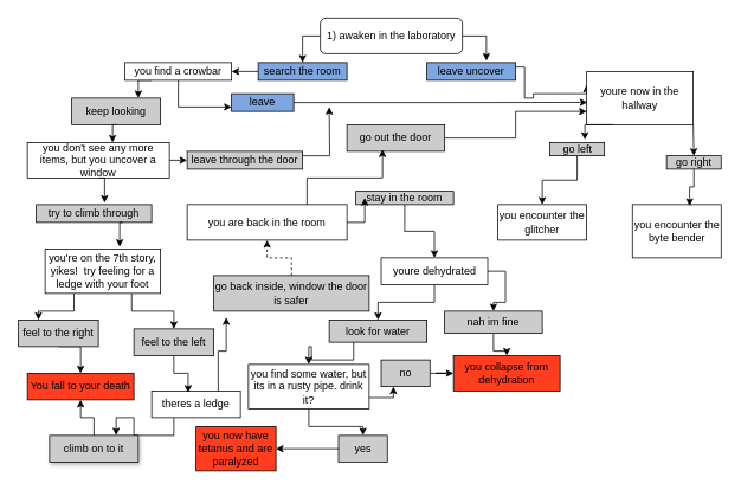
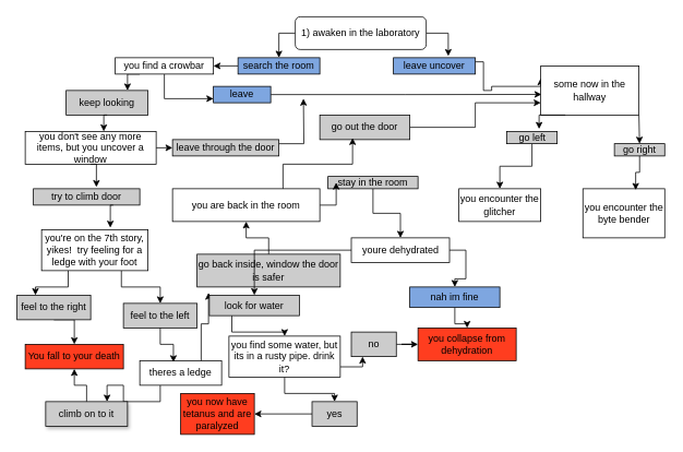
  <mxCell id="0" />
  <mxCell id="1" parent="0" />
  <mxCell id="2" style="edgeStyle=orthogonalEdgeStyle;rounded=0;orthogonalLoop=1;jettySize=auto;html=1;exitX=0;exitY=0.5;exitDx=0;exitDy=0;" parent="1" source="4" target="6" edge="1"><mxGeometry relative="1" as="geometry" /></mxCell>
  <mxCell id="3" style="edgeStyle=orthogonalEdgeStyle;rounded=0;orthogonalLoop=1;jettySize=auto;html=1;exitX=1;exitY=0.5;exitDx=0;exitDy=0;entryX=0.67;entryY=-0.1;entryDx=0;entryDy=0;entryPerimeter=0;" parent="1" source="4" target="8" edge="1"><mxGeometry relative="1" as="geometry" /></mxCell>
  <mxCell id="4" value="1) awaken in the laboratory" style="rounded=1;whiteSpace=wrap;html=1;fontSize=12;glass=0;strokeWidth=1;shadow=0;fillColor=#FFFFFF;" parent="1" vertex="1"><mxGeometry x="360" width="160" height="40" as="geometry" y="20" /></mxCell>
  <mxCell id="5" style="edgeStyle=orthogonalEdgeStyle;rounded=0;orthogonalLoop=1;jettySize=auto;html=1;exitX=0;exitY=0.5;exitDx=0;exitDy=0;entryX=1;entryY=0.5;entryDx=0;entryDy=0;fillColor=#7EA6E0;" parent="1" source="6" target="11" edge="1"><mxGeometry relative="1" as="geometry" /></mxCell>
  <mxCell id="6" value="search the room" style="rounded=0;whiteSpace=wrap;html=1;fillColor=#7EA6E0;" parent="1" vertex="1"><mxGeometry x="290" y="70" width="100" height="20" as="geometry" /></mxCell>
  <mxCell id="7" style="edgeStyle=orthogonalEdgeStyle;rounded=0;orthogonalLoop=1;jettySize=auto;html=1;exitX=1;exitY=0.25;exitDx=0;exitDy=0;entryX=0;entryY=0.25;entryDx=0;entryDy=0;" parent="1" source="8" target="62" edge="1"><mxGeometry relative="1" as="geometry"><mxPoint x="600" y="75" as="targetPoint" /><Array as="points"><mxPoint x="590" y="75" /><mxPoint x="590" y="110" /><mxPoint x="600" y="110" /><mxPoint x="600" y="105" /></Array></mxGeometry></mxCell>
  <mxCell id="8" value="leave uncover" style="rounded=0;whiteSpace=wrap;html=1;fillColor=#7EA6E0;" parent="1" vertex="1"><mxGeometry x="480" y="70" width="100" height="20" as="geometry" /></mxCell>
  <mxCell id="9" style="edgeStyle=orthogonalEdgeStyle;rounded=0;orthogonalLoop=1;jettySize=auto;html=1;exitX=0.5;exitY=1;exitDx=0;exitDy=0;entryX=0;entryY=0.75;entryDx=0;entryDy=0;fillColor=#7EA6E0;" parent="1" source="11" target="14" edge="1"><mxGeometry relative="1" as="geometry" /></mxCell>
  <mxCell id="10" style="edgeStyle=orthogonalEdgeStyle;rounded=0;orthogonalLoop=1;jettySize=auto;html=1;exitX=0.25;exitY=1;exitDx=0;exitDy=0;entryX=0.75;entryY=0;entryDx=0;entryDy=0;fillColor=#7EA6E0;" parent="1" source="11" target="12" edge="1"><mxGeometry relative="1" as="geometry" /></mxCell>
  <mxCell id="11" value="you find a crowbar" style="rounded=0;whiteSpace=wrap;html=1;fillColor=#FFFFFF;" parent="1" vertex="1"><mxGeometry x="140" y="70" width="120" height="20" as="geometry" /></mxCell>
  <mxCell id="12" value="keep looking" style="rounded=0;whiteSpace=wrap;html=1;fillColor=#CCCCCC;" parent="1" vertex="1"><mxGeometry x="80" y="110" width="100" height="30" as="geometry" /></mxCell>
  <mxCell id="13" style="edgeStyle=orthogonalEdgeStyle;rounded=0;orthogonalLoop=1;jettySize=auto;html=1;exitX=1;exitY=0.5;exitDx=0;exitDy=0;entryX=0.008;entryY=0.58;entryDx=0;entryDy=0;entryPerimeter=0;" parent="1" source="14" target="62" edge="1"><mxGeometry relative="1" as="geometry"><mxPoint x="590" y="115" as="targetPoint" /></mxGeometry></mxCell>
  <mxCell id="14" value="leave" style="rounded=0;whiteSpace=wrap;html=1;fillColor=#7EA6E0;" parent="1" vertex="1"><mxGeometry x="260" y="105" width="70" height="20" as="geometry" /></mxCell>
  <mxCell id="15" style="edgeStyle=orthogonalEdgeStyle;rounded=0;orthogonalLoop=1;jettySize=auto;html=1;exitX=1;exitY=0.5;exitDx=0;exitDy=0;entryX=0;entryY=0.5;entryDx=0;entryDy=0;" parent="1" source="16" target="20" edge="1"><mxGeometry relative="1" as="geometry" /></mxCell>
  <mxCell id="16" value="you don't see any more items, but you uncover a window" style="rounded=0;whiteSpace=wrap;html=1;fillColor=#FFFFFF;" parent="1" vertex="1"><mxGeometry x="30" y="160" width="160" height="40" as="geometry" /></mxCell>
  <mxCell id="17" style="edgeStyle=orthogonalEdgeStyle;rounded=0;orthogonalLoop=1;jettySize=auto;html=1;exitX=0.5;exitY=1;exitDx=0;exitDy=0;entryX=0.6;entryY=0;entryDx=0;entryDy=0;entryPerimeter=0;" parent="1" source="12" target="16" edge="1"><mxGeometry relative="1" as="geometry" /></mxCell>
- <mxCell id="18" value="try to climb through" style="rounded=0;whiteSpace=wrap;html=1;fillColor=#CCCCCC;" parent="1" vertex="1"><mxGeometry x="40" y="230" width="130" height="20" as="geometry" /></mxCell>
+ <mxCell id="18" value="try to climb door" style="rounded=0;whiteSpace=wrap;html=1;fillColor=#CCCCCC;" parent="1" vertex="1"><mxGeometry x="40" y="230" width="130" height="20" as="geometry" /></mxCell>
  <mxCell id="19" style="edgeStyle=orthogonalEdgeStyle;rounded=0;orthogonalLoop=1;jettySize=auto;html=1;exitX=1;exitY=0.25;exitDx=0;exitDy=0;" parent="1" source="20" edge="1"><mxGeometry relative="1" as="geometry"><mxPoint x="370" y="120" as="targetPoint" /></mxGeometry></mxCell>
  <mxCell id="20" value="leave through the door" style="rounded=0;whiteSpace=wrap;html=1;fillColor=#CCCCCC;" parent="1" vertex="1"><mxGeometry x="210" y="170" width="130" height="20" as="geometry" /></mxCell>
  <mxCell id="21" style="edgeStyle=orthogonalEdgeStyle;rounded=0;orthogonalLoop=1;jettySize=auto;html=1;exitX=0.5;exitY=1;exitDx=0;exitDy=0;entryX=0.592;entryY=-0.1;entryDx=0;entryDy=0;entryPerimeter=0;" parent="1" source="16" target="18" edge="1"><mxGeometry relative="1" as="geometry" /></mxCell>
  <mxCell id="22" style="edgeStyle=orthogonalEdgeStyle;rounded=0;orthogonalLoop=1;jettySize=auto;html=1;exitX=0.25;exitY=1;exitDx=0;exitDy=0;entryX=0.25;entryY=0;entryDx=0;entryDy=0;" parent="1" source="24" target="28" edge="1"><mxGeometry relative="1" as="geometry" /></mxCell>
  <mxCell id="23" style="edgeStyle=orthogonalEdgeStyle;rounded=0;orthogonalLoop=1;jettySize=auto;html=1;exitX=0.75;exitY=1;exitDx=0;exitDy=0;entryX=0.5;entryY=0;entryDx=0;entryDy=0;" parent="1" source="24" target="26" edge="1"><mxGeometry relative="1" as="geometry" /></mxCell>
  <mxCell id="24" value="you're on the 7th story, yikes!&amp;nbsp; try feeling for a ledge with your foot" style="rounded=0;whiteSpace=wrap;html=1;" parent="1" vertex="1"><mxGeometry x="50" y="280" width="130" height="50" as="geometry" /></mxCell>
  <mxCell id="25" style="edgeStyle=orthogonalEdgeStyle;rounded=0;orthogonalLoop=1;jettySize=auto;html=1;exitX=0.75;exitY=1;exitDx=0;exitDy=0;entryX=0.646;entryY=-0.049;entryDx=0;entryDy=0;entryPerimeter=0;" parent="1" source="18" target="24" edge="1"><mxGeometry relative="1" as="geometry" /></mxCell>
  <mxCell id="26" value="feel to the left" style="rounded=0;whiteSpace=wrap;html=1;fillColor=#CCCCCC;" parent="1" vertex="1"><mxGeometry x="150" y="370" width="90" height="30" as="geometry" /></mxCell>
  <mxCell id="27" style="edgeStyle=orthogonalEdgeStyle;rounded=0;orthogonalLoop=1;jettySize=auto;html=1;exitX=0.5;exitY=1;exitDx=0;exitDy=0;entryX=0.5;entryY=0;entryDx=0;entryDy=0;" parent="1" source="28" target="29" edge="1"><mxGeometry relative="1" as="geometry" /></mxCell>
  <mxCell id="28" value="feel to the right" style="rounded=0;whiteSpace=wrap;html=1;fillColor=#CCCCCC;" parent="1" vertex="1"><mxGeometry y="360" width="90" height="30" as="geometry" x="20" /></mxCell>
  <mxCell id="29" value="You fall to your death" style="rounded=0;whiteSpace=wrap;html=1;fillColor=#FF3D1F;" parent="1" vertex="1"><mxGeometry x="30" y="420" width="120" height="30" as="geometry" /></mxCell>
  <mxCell id="30" style="edgeStyle=orthogonalEdgeStyle;rounded=0;orthogonalLoop=1;jettySize=auto;html=1;exitX=0.25;exitY=1;exitDx=0;exitDy=0;entryX=0.75;entryY=0;entryDx=0;entryDy=0;" parent="1" source="31" target="38" edge="1"><mxGeometry relative="1" as="geometry" /></mxCell>
  <mxCell id="31" value="theres a ledge" style="rounded=0;whiteSpace=wrap;html=1;" parent="1" vertex="1"><mxGeometry x="170" y="440" width="100" height="30" as="geometry" /></mxCell>
  <mxCell id="32" style="edgeStyle=orthogonalEdgeStyle;rounded=0;orthogonalLoop=1;jettySize=auto;html=1;exitX=0.5;exitY=0;exitDx=0;exitDy=0;" parent="1" source="38" target="29" edge="1"><mxGeometry relative="1" as="geometry" /></mxCell>
- <mxCell id="33" value="" style="edgeStyle=orthogonalEdgeStyle;rounded=0;orthogonalLoop=1;jettySize=auto;html=1;dashed=1;" parent="1" source="34" target="42" edge="1"><mxGeometry relative="1" as="geometry" /></mxCell>
+ <mxCell id="33" value="" style="edgeStyle=orthogonalEdgeStyle;rounded=0;orthogonalLoop=1;jettySize=auto;html=1;" parent="1" source="34" target="42" edge="1"><mxGeometry relative="1" as="geometry" /></mxCell>
  <mxCell id="34" value="go back inside, window the door is safer" style="rounded=0;whiteSpace=wrap;html=1;fillColor=#CCCCCC;" parent="1" vertex="1"><mxGeometry x="240" y="310" width="175" height="40" as="geometry" /></mxCell>
  <mxCell id="35" value="" style="edgeStyle=orthogonalEdgeStyle;rounded=0;orthogonalLoop=1;jettySize=auto;html=1;" parent="1" source="36" target="47" edge="1"><mxGeometry relative="1" as="geometry" /></mxCell>
  <mxCell id="36" value="stay in the room" style="rounded=0;whiteSpace=wrap;html=1;fillColor=#CCCCCC;" parent="1" vertex="1"><mxGeometry x="400" y="215" width="110" height="15" as="geometry" /></mxCell>
  <mxCell id="37" style="edgeStyle=orthogonalEdgeStyle;rounded=0;orthogonalLoop=1;jettySize=auto;html=1;exitX=0.5;exitY=1;exitDx=0;exitDy=0;entryX=0.411;entryY=0.062;entryDx=0;entryDy=0;entryPerimeter=0;" parent="1" source="26" target="31" edge="1"><mxGeometry relative="1" as="geometry" /></mxCell>
  <mxCell id="38" value="climb on to it" style="rounded=0;whiteSpace=wrap;html=1;shadow=1;fillColor=#CCCCCC;" parent="1" vertex="1"><mxGeometry x="55" y="490" width="100" height="30" as="geometry" /></mxCell>
  <mxCell id="39" style="edgeStyle=orthogonalEdgeStyle;rounded=0;orthogonalLoop=1;jettySize=auto;html=1;entryX=0;entryY=0.75;entryDx=0;entryDy=0;" parent="1" source="40" target="62" edge="1"><mxGeometry relative="1" as="geometry"><mxPoint x="580" y="140" as="targetPoint" /></mxGeometry></mxCell>
  <mxCell id="40" value="go out the door" style="rounded=0;whiteSpace=wrap;html=1;fillColor=#CCCCCC;" parent="1" vertex="1"><mxGeometry x="390" y="140" width="110" height="30" as="geometry" /></mxCell>
  <mxCell id="41" value="" style="edgeStyle=orthogonalEdgeStyle;rounded=0;orthogonalLoop=1;jettySize=auto;html=1;" parent="1" source="42" target="36" edge="1"><mxGeometry relative="1" as="geometry" /></mxCell>
  <mxCell id="42" value="you are back in the room" style="rounded=0;whiteSpace=wrap;html=1;" parent="1" vertex="1"><mxGeometry x="210" y="230" width="180" height="40" as="geometry" /></mxCell>
  <mxCell id="43" style="edgeStyle=orthogonalEdgeStyle;rounded=0;orthogonalLoop=1;jettySize=auto;html=1;exitX=0.75;exitY=0;exitDx=0;exitDy=0;entryX=0.08;entryY=1.175;entryDx=0;entryDy=0;entryPerimeter=0;" parent="1" source="31" target="34" edge="1"><mxGeometry relative="1" as="geometry" /></mxCell>
  <mxCell id="44" style="edgeStyle=orthogonalEdgeStyle;rounded=0;orthogonalLoop=1;jettySize=auto;html=1;exitX=0.75;exitY=0;exitDx=0;exitDy=0;entryX=0.364;entryY=0.933;entryDx=0;entryDy=0;entryPerimeter=0;" parent="1" source="42" target="40" edge="1"><mxGeometry relative="1" as="geometry" /></mxCell>
  <mxCell id="45" style="edgeStyle=orthogonalEdgeStyle;rounded=0;orthogonalLoop=1;jettySize=auto;html=1;exitX=1;exitY=0.5;exitDx=0;exitDy=0;entryX=0.5;entryY=0;entryDx=0;entryDy=0;" parent="1" source="47" target="51" edge="1"><mxGeometry relative="1" as="geometry" /></mxCell>
  <mxCell id="46" value="" style="edgeStyle=orthogonalEdgeStyle;rounded=0;orthogonalLoop=1;jettySize=auto;html=1;" parent="1" source="47" target="49" edge="1"><mxGeometry relative="1" as="geometry" /></mxCell>
  <mxCell id="47" value="youre dehydrated" style="rounded=0;whiteSpace=wrap;html=1;" parent="1" vertex="1"><mxGeometry x="428.5" y="290" width="120" height="30" as="geometry" /></mxCell>
  <mxCell id="48" style="edgeStyle=orthogonalEdgeStyle;rounded=0;orthogonalLoop=1;jettySize=auto;html=1;exitX=0.25;exitY=1;exitDx=0;exitDy=0;entryX=0.5;entryY=0;entryDx=0;entryDy=0;" parent="1" source="49" target="55" edge="1"><mxGeometry relative="1" as="geometry" /></mxCell>
- <mxCell id="49" value="look for water" style="rounded=0;whiteSpace=wrap;html=1;fillColor=#CCCCCC;" parent="1" vertex="1"><mxGeometry x="370" y="360" width="110" height="25" as="geometry" /></mxCell>
+ <mxCell id="49" value="look for water" style="rounded=0;whiteSpace=wrap;html=1;fillColor=#CCCCCC;" parent="1" vertex="1"><mxGeometry x="255" y="360" width="110" height="25" as="geometry" /></mxCell>
  <mxCell id="50" value="" style="edgeStyle=orthogonalEdgeStyle;rounded=0;orthogonalLoop=1;jettySize=auto;html=1;" parent="1" source="51" target="52" edge="1"><mxGeometry relative="1" as="geometry" /></mxCell>
- <mxCell id="51" value="nah im fine" style="rounded=0;whiteSpace=wrap;html=1;fillColor=#CCCCCC;" parent="1" vertex="1"><mxGeometry x="500" y="350" width="110" height="25" as="geometry" /></mxCell>
+ <mxCell id="51" value="nah im fine" style="rounded=0;whiteSpace=wrap;html=1;fillColor=#7ea6e0;" parent="1" vertex="1"><mxGeometry x="500" y="350" width="110" height="25" as="geometry" /></mxCell>
  <mxCell id="52" value="you collapse from dehydration" style="rounded=0;whiteSpace=wrap;html=1;fillColor=#FF3D1F;" parent="1" vertex="1"><mxGeometry x="510" y="400" width="120" height="40" as="geometry" /></mxCell>
  <mxCell id="53" value="" style="edgeStyle=orthogonalEdgeStyle;rounded=0;orthogonalLoop=1;jettySize=auto;html=1;" parent="1" source="55" target="59" edge="1"><mxGeometry relative="1" as="geometry" /></mxCell>
  <mxCell id="54" style="edgeStyle=orthogonalEdgeStyle;rounded=0;orthogonalLoop=1;jettySize=auto;html=1;exitX=1;exitY=0.75;exitDx=0;exitDy=0;entryX=0.25;entryY=1;entryDx=0;entryDy=0;" parent="1" source="55" target="57" edge="1"><mxGeometry relative="1" as="geometry" /></mxCell>
  <mxCell id="55" value="you find some water, but its in a rusty pipe. drink it?" style="rounded=0;whiteSpace=wrap;html=1;" parent="1" vertex="1"><mxGeometry x="279" y="410" width="136" height="50" as="geometry" /></mxCell>
  <mxCell id="56" value="" style="edgeStyle=orthogonalEdgeStyle;rounded=0;orthogonalLoop=1;jettySize=auto;html=1;" parent="1" source="57" target="52" edge="1"><mxGeometry relative="1" as="geometry" /></mxCell>
  <mxCell id="57" value="no" style="rounded=0;whiteSpace=wrap;html=1;fillColor=#CCCCCC;" parent="1" vertex="1"><mxGeometry x="428.5" y="405" width="55" height="30" as="geometry" /></mxCell>
  <mxCell id="58" value="" style="edgeStyle=orthogonalEdgeStyle;rounded=0;orthogonalLoop=1;jettySize=auto;html=1;" parent="1" source="59" target="60" edge="1"><mxGeometry relative="1" as="geometry" /></mxCell>
  <mxCell id="59" value="yes" style="rounded=0;whiteSpace=wrap;html=1;fillColor=#CCCCCC;" parent="1" vertex="1"><mxGeometry x="380.5" y="490" width="55" height="30" as="geometry" /></mxCell>
  <mxCell id="60" value="you now have tetanus and are paralyzed" style="rounded=0;whiteSpace=wrap;html=1;fillColor=#FF3D1F;" parent="1" vertex="1"><mxGeometry x="220" y="480" width="90" height="50" as="geometry" /></mxCell>
  <mxCell id="61" style="edgeStyle=orthogonalEdgeStyle;rounded=0;orthogonalLoop=1;jettySize=auto;html=1;exitX=1;exitY=1;exitDx=0;exitDy=0;entryX=0.5;entryY=0;entryDx=0;entryDy=0;" parent="1" source="62" target="65" edge="1"><mxGeometry relative="1" as="geometry" /></mxCell>
- <mxCell id="62" value="youre now in the hallway" style="rounded=0;whiteSpace=wrap;html=1;" parent="1" vertex="1"><mxGeometry x="660" y="80" width="120" height="60" as="geometry" /></mxCell>
+ <mxCell id="62" value="some now in the hallway" style="rounded=0;whiteSpace=wrap;html=1;" parent="1" vertex="1"><mxGeometry x="660" y="80" width="120" height="60" as="geometry" /></mxCell>
  <mxCell id="63" style="edgeStyle=orthogonalEdgeStyle;rounded=0;orthogonalLoop=1;jettySize=auto;html=1;entryX=0.5;entryY=0;entryDx=0;entryDy=0;" parent="1" source="64" target="67" edge="1"><mxGeometry relative="1" as="geometry" /></mxCell>
  <mxCell id="64" value="go left" style="rounded=0;whiteSpace=wrap;html=1;fillColor=#CCCCCC;" parent="1" vertex="1"><mxGeometry x="618.5" y="160" width="61.5" height="15" as="geometry" /></mxCell>
  <mxCell id="65" value="go right" style="rounded=0;whiteSpace=wrap;html=1;fillColor=#CCCCCC;" parent="1" vertex="1"><mxGeometry x="750" y="175" width="61.5" height="15" as="geometry" /></mxCell>
  <mxCell id="66" style="edgeStyle=orthogonalEdgeStyle;rounded=0;orthogonalLoop=1;jettySize=auto;html=1;exitX=0.25;exitY=1;exitDx=0;exitDy=0;entryX=0.642;entryY=-0.2;entryDx=0;entryDy=0;entryPerimeter=0;" parent="1" source="62" target="64" edge="1"><mxGeometry relative="1" as="geometry" /></mxCell>
  <mxCell id="67" value="you encounter the glitcher" style="rounded=0;whiteSpace=wrap;html=1;" parent="1" vertex="1"><mxGeometry x="560" y="230" width="100" height="40" as="geometry" /></mxCell>
  <mxCell id="68" value="you encounter the byte bender" style="rounded=0;whiteSpace=wrap;html=1;" parent="1" vertex="1"><mxGeometry x="711.5" y="230" width="100" height="60" as="geometry" /></mxCell>
  <mxCell id="69" style="edgeStyle=orthogonalEdgeStyle;rounded=0;orthogonalLoop=1;jettySize=auto;html=1;entryX=0.645;entryY=0.025;entryDx=0;entryDy=0;entryPerimeter=0;" parent="1" source="65" target="68" edge="1"><mxGeometry relative="1" as="geometry" /></mxCell>
